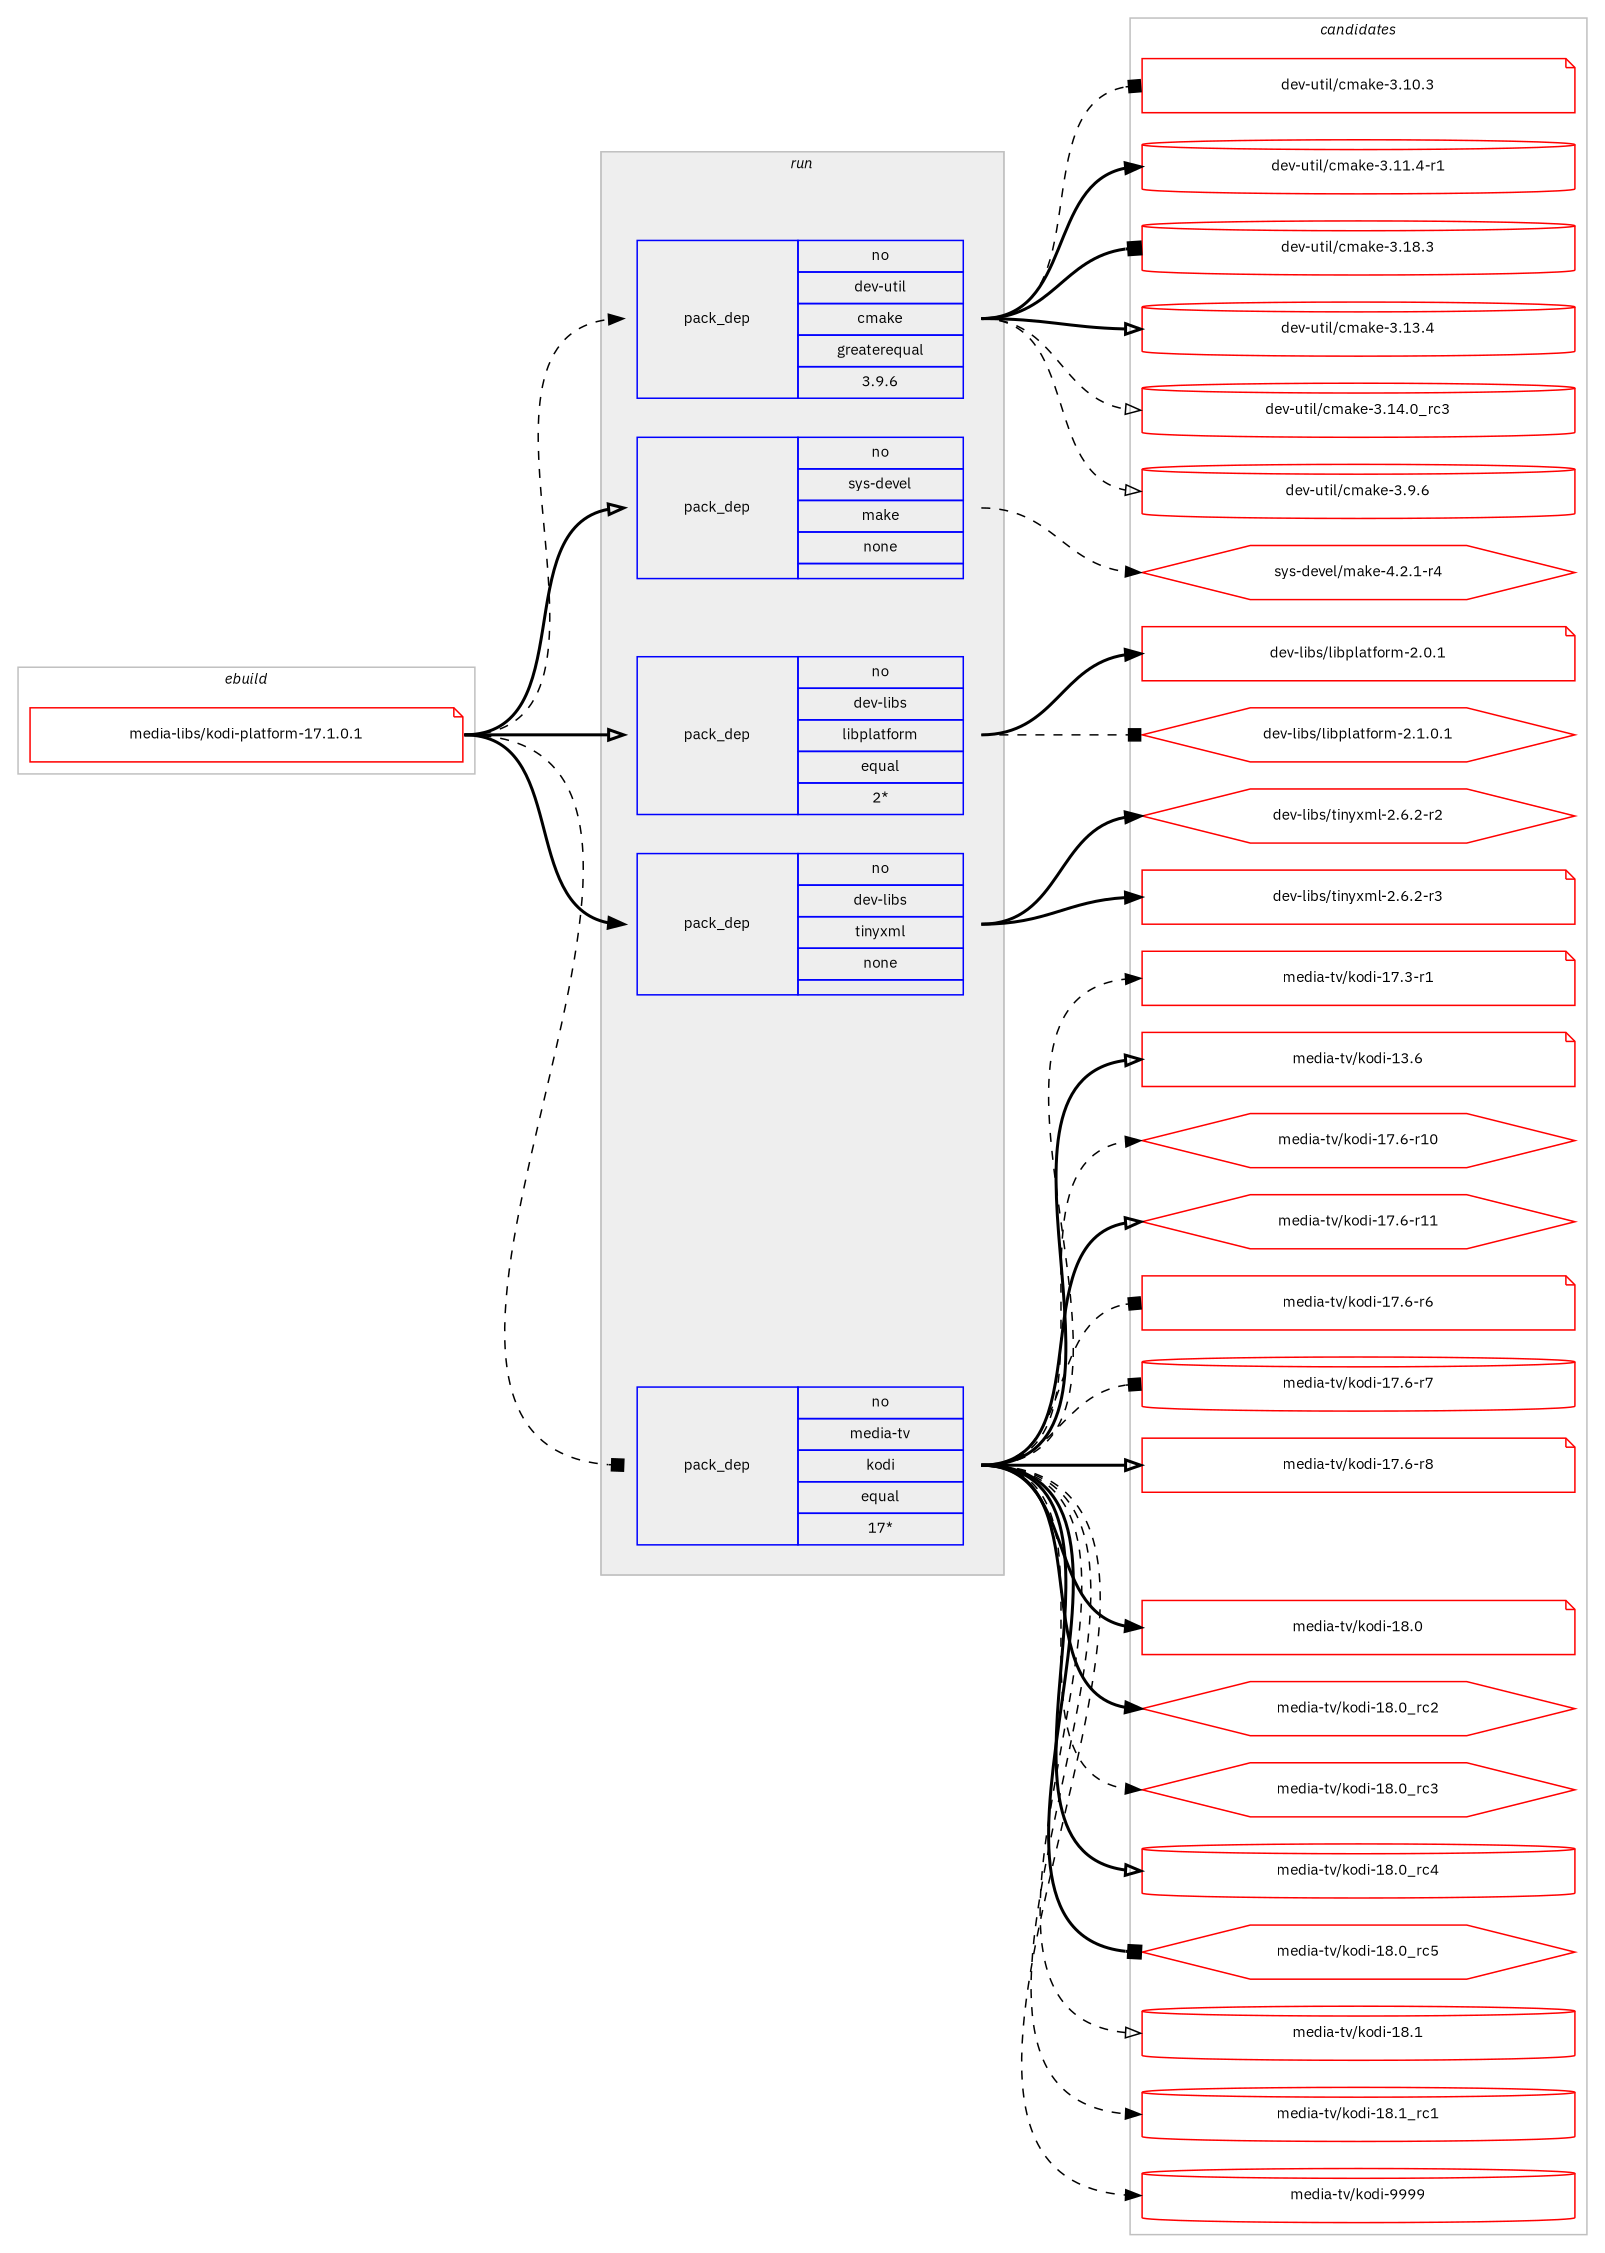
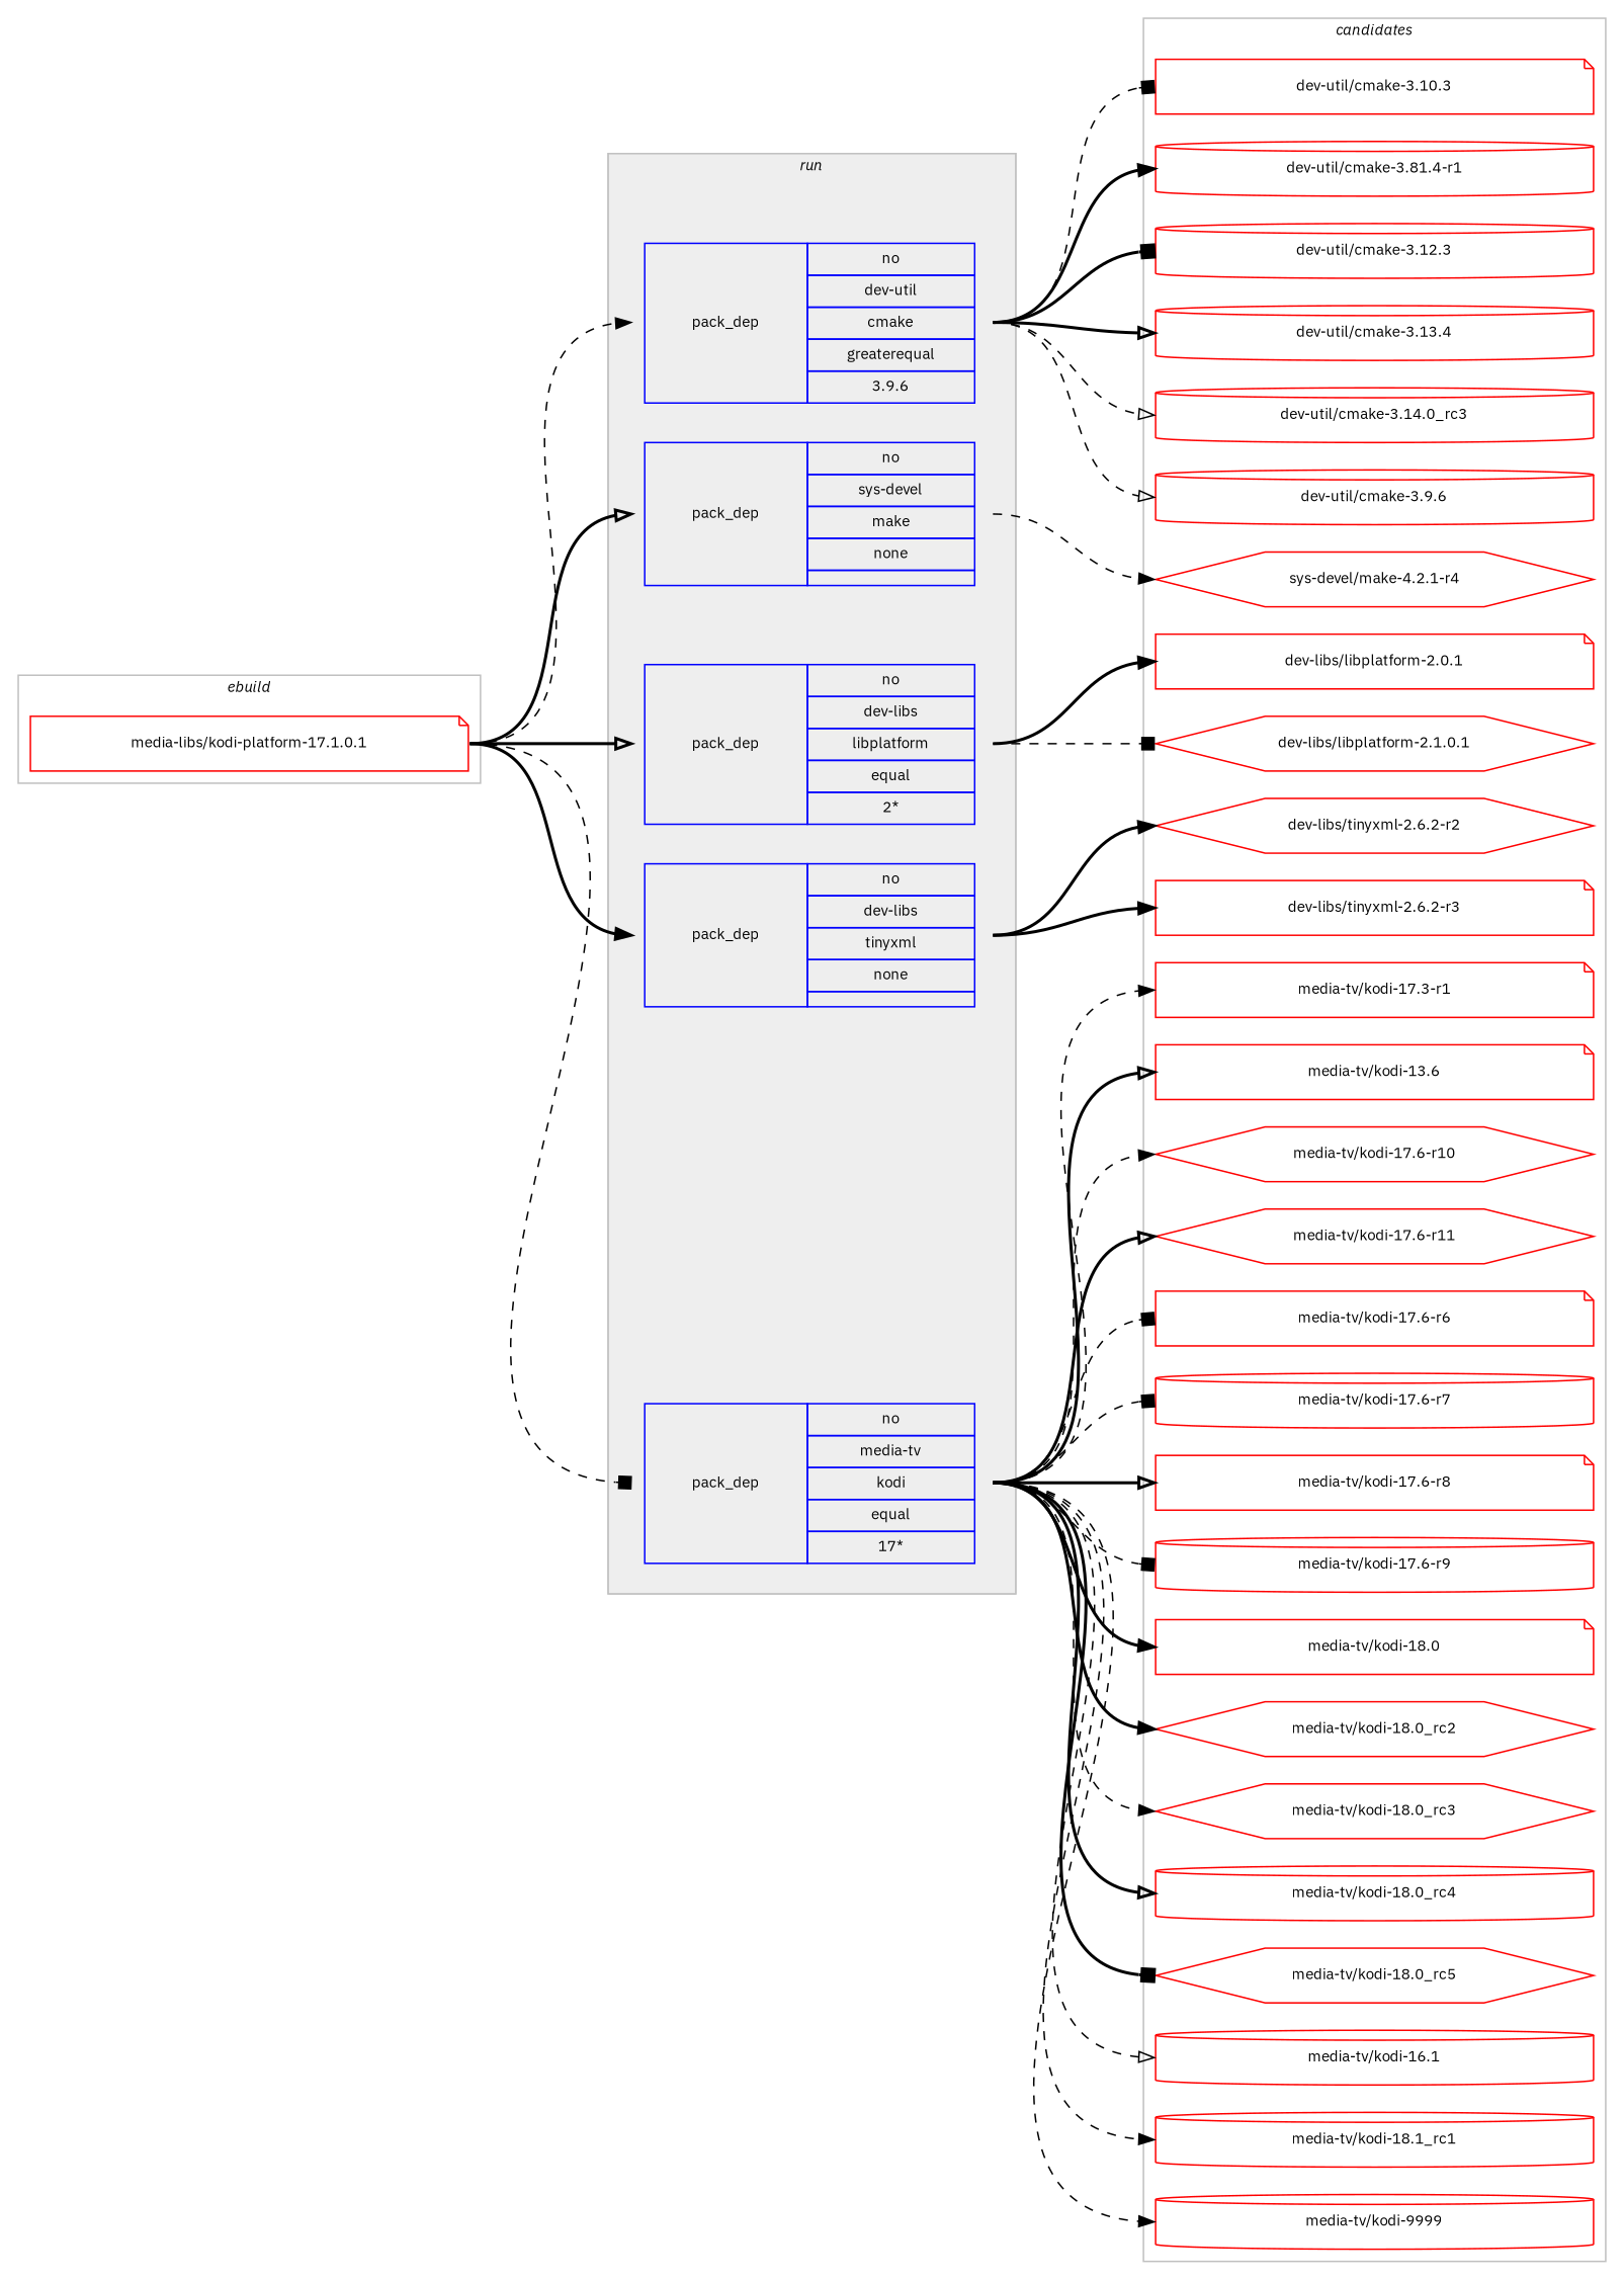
  digraph {
    compound=true
    concentrate=true
    fontname="IBM Plex Sans"
    fontsize=10
    newrank=true
    rankdir=LR
    ranksep=1.5
    node [color=red fontname="IBM Plex Sans" fontsize=10 shape=cylinder]
    edge [arrowhead=normal fontname="IBM Plex Sans" headport=w style=dashed tailport=e weight=100]
    n1 [label="media-libs/kodi-platform-17.1.0.1" shape=note width=4]
    n2 [color=blue label=<<TABLE BORDER="0" CELLBORDER="1" CELLSPACING="0" CELLPADDING="4" WIDTH="220"><TR><TD ROWSPAN="6" CELLPADDING="30">pack_dep</TD></TR><TR><TD WIDTH="110">no</TD></TR><TR><TD>dev-util</TD></TR><TR><TD>cmake</TD></TR><TR><TD>greaterequal</TD></TR><TR><TD>3.9.6</TD></TR></TABLE>> shape=none]
    n3 [color=blue label=<<TABLE BORDER="0" CELLBORDER="1" CELLSPACING="0" CELLPADDING="4" WIDTH="220"><TR><TD ROWSPAN="6" CELLPADDING="30">pack_dep</TD></TR><TR><TD WIDTH="110">no</TD></TR><TR><TD>sys-devel</TD></TR><TR><TD>make</TD></TR><TR><TD>none</TD></TR><TR><TD></TD></TR></TABLE>> shape=none]
    n4 [color=blue label=<<TABLE BORDER="0" CELLBORDER="1" CELLSPACING="0" CELLPADDING="4" WIDTH="220"><TR><TD ROWSPAN="6" CELLPADDING="30">pack_dep</TD></TR><TR><TD WIDTH="110">no</TD></TR><TR><TD>dev-libs</TD></TR><TR><TD>libplatform</TD></TR><TR><TD>equal</TD></TR><TR><TD>2*</TD></TR></TABLE>> shape=none]
    n5 [color=blue label=<<TABLE BORDER="0" CELLBORDER="1" CELLSPACING="0" CELLPADDING="4" WIDTH="220"><TR><TD ROWSPAN="6" CELLPADDING="30">pack_dep</TD></TR><TR><TD WIDTH="110">no</TD></TR><TR><TD>dev-libs</TD></TR><TR><TD>tinyxml</TD></TR><TR><TD>none</TD></TR><TR><TD></TD></TR></TABLE>> shape=none]
    n6 [color=blue label=<<TABLE BORDER="0" CELLBORDER="1" CELLSPACING="0" CELLPADDING="4" WIDTH="220"><TR><TD ROWSPAN="6" CELLPADDING="30">pack_dep</TD></TR><TR><TD WIDTH="110">no</TD></TR><TR><TD>media-tv</TD></TR><TR><TD>kodi</TD></TR><TR><TD>equal</TD></TR><TR><TD>17*</TD></TR></TABLE>> shape=none]
    n7 [label="dev-util/cmake-3.10.3" shape=note width=4]
-   n8 [label="dev-util/cmake-3.11.4-r1" width=4]
-   n9 [label="dev-util/cmake-3.18.3" width=4]
+   n8 [label="dev-util/cmake-3.81.4-r1" width=4]
+   n9 [label="dev-util/cmake-3.12.3" width=4]
    n10 [label="dev-util/cmake-3.13.4" width=4]
    n11 [label="dev-util/cmake-3.14.0_rc3" width=4]
    n12 [label="dev-util/cmake-3.9.6" width=4]
    n13 [label="sys-devel/make-4.2.1-r4" shape=hexagon width=4]
    n14 [label="dev-libs/libplatform-2.0.1" shape=note width=4]
    n15 [label="dev-libs/libplatform-2.1.0.1" shape=hexagon width=4]
    n16 [label="dev-libs/tinyxml-2.6.2-r2" shape=hexagon width=4]
    n17 [label="dev-libs/tinyxml-2.6.2-r3" shape=note width=4]
    n18 [label="media-tv/kodi-17.3-r1" shape=note width=4]
    n19 [label="media-tv/kodi-13.6" shape=note width=4]
    n20 [label="media-tv/kodi-17.6-r10" shape=hexagon width=4]
    n21 [label="media-tv/kodi-17.6-r11" shape=hexagon width=4]
    n22 [label="media-tv/kodi-17.6-r6" shape=note width=4]
    n23 [label="media-tv/kodi-17.6-r7" width=4]
    n24 [label="media-tv/kodi-17.6-r8" shape=note width=4]
+   n25 [label="media-tv/kodi-17.6-r9" width=4]
    n26 [label="media-tv/kodi-18.0" shape=note width=4]
    n27 [label="media-tv/kodi-18.0_rc2" shape=hexagon width=4]
    n28 [label="media-tv/kodi-18.0_rc3" shape=hexagon width=4]
    n29 [label="media-tv/kodi-18.0_rc4" width=4]
    n30 [label="media-tv/kodi-18.0_rc5" shape=hexagon width=4]
-   n31 [label="media-tv/kodi-18.1" width=4]
+   n31 [label="media-tv/kodi-16.1" width=4]
    n32 [label="media-tv/kodi-18.1_rc1" width=4]
    n33 [label="media-tv/kodi-9999" width=4]
    subgraph cluster_1 {
      color=gray
      label=<<i>ebuild</i>>
      rank=same
      n1
    }
    subgraph cluster_2 {
      color=gray
      label=<<i>dependencies</i>>
      subgraph cluster_3 {
        color=gray
        fillcolor="#eeeeee"
        label=<<i>compile</i>>
        style=filled
        subgraph sub_4 {
          color=gray
          fillcolor="#eeeeee"
          label=<<i>compile</i>>
          style=filled
          n2
        }
        subgraph sub_5 {
          color=gray
          fillcolor="#eeeeee"
          label=<<i>compile</i>>
          style=filled
          n3
        }
      }
      subgraph cluster_6 {
        color=gray
        fillcolor="#eeeeee"
        label=<<i>compile and run</i>>
        style=filled
        subgraph sub_7 {
          color=gray
          fillcolor="#eeeeee"
          label=<<i>compile and run</i>>
          style=filled
          n4
        }
        subgraph sub_8 {
          color=gray
          fillcolor="#eeeeee"
          label=<<i>compile and run</i>>
          style=filled
          n5
        }
        subgraph sub_9 {
          color=gray
          fillcolor="#eeeeee"
          label=<<i>compile and run</i>>
          style=filled
          n6
        }
      }
      subgraph cluster_10 {
        color=gray
        fillcolor="#eeeeee"
        label=<<i>run</i>>
        style=filled
      }
    }
    subgraph cluster_11 {
      color=gray
      label=<<i>candidates</i>>
      rank=same
      subgraph sub_12 {
        color=black
        label=<<i>candidates</i>>
        nodesep=1
        rank=same
        n7
        n8
        n9
        n10
        n11
        n12
      }
      subgraph sub_13 {
        color=black
        label=<<i>candidates</i>>
        nodesep=1
        rank=same
        n13
      }
      subgraph sub_14 {
        color=black
        label=<<i>candidates</i>>
        nodesep=1
        rank=same
        n14
        n15
      }
      subgraph sub_15 {
        color=black
        label=<<i>candidates</i>>
        nodesep=1
        rank=same
        n16
        n17
      }
      subgraph sub_16 {
        color=black
        label=<<i>candidates</i>>
        nodesep=1
        rank=same
        n18
        n19
        n20
        n21
        n22
        n23
        n24
+       n25
        n26
        n27
        n28
        n29
        n30
        n31
        n32
        n33
      }
    }
    n1 -> n2 [weight=20]
    n1 -> n3 [arrowhead=onormal style=bold weight=20]
    n1 -> n4 [arrowhead=onormal style=bold weight=20]
    n1 -> n5 [style=bold weight=20]
    n1 -> n6 [arrowhead=box weight=20]
    n2 -> n7 [arrowhead=box]
    n2 -> n8 [style=bold]
    n2 -> n9 [arrowhead=box style=bold]
    n2 -> n10 [arrowhead=onormal style=bold]
    n2 -> n11 [arrowhead=onormal]
    n2 -> n12 [arrowhead=onormal]
    n3 -> n13
    n4 -> n14 [style=bold]
    n4 -> n15 [arrowhead=box]
    n5 -> n16 [style=bold]
    n5 -> n17 [style=bold]
    n6 -> n18
    n6 -> n19 [arrowhead=onormal style=bold]
    n6 -> n20
    n6 -> n21 [arrowhead=onormal style=bold]
    n6 -> n22 [arrowhead=box]
    n6 -> n23 [arrowhead=box]
    n6 -> n24 [arrowhead=onormal style=bold]
+   n6 -> n25 [arrowhead=box]
    n6 -> n26 [style=bold]
    n6 -> n27 [style=bold]
    n6 -> n28
    n6 -> n29 [arrowhead=onormal style=bold]
    n6 -> n30 [arrowhead=box style=bold]
    n6 -> n31 [arrowhead=onormal]
    n6 -> n32
    n6 -> n33
  }
